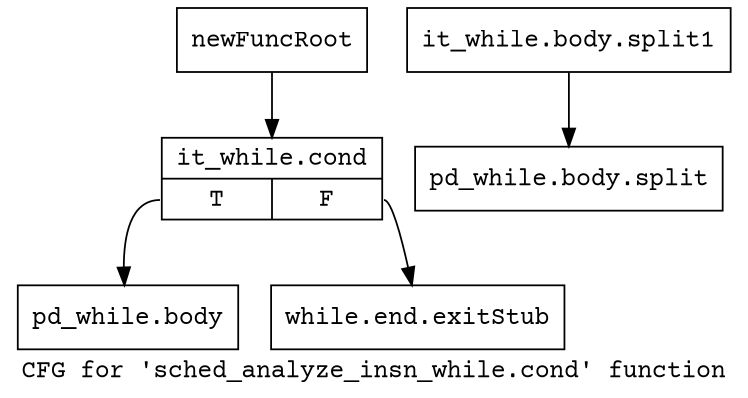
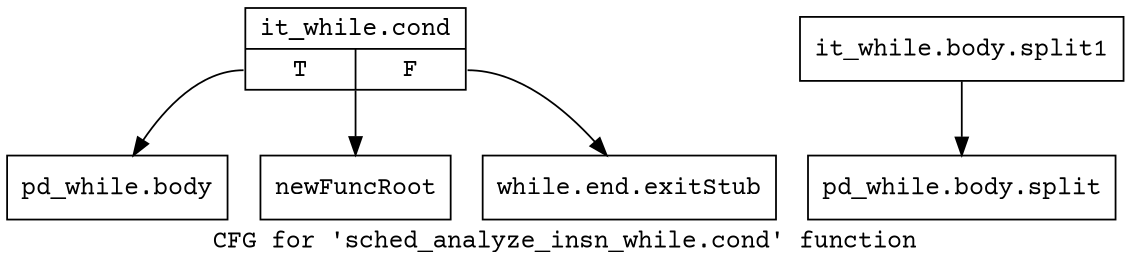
  digraph {
    fontname="Courier Prime"
    label="CFG for 'sched_analyze_insn_while.cond' function"
    node [fontname="Courier Prime" shape=record]
    edge [fontname="Courier Prime"]
    n1 [label="{newFuncRoot}"]
    n2 [label="{it_while.cond|{<s0>T|<s1>F}}"]
    n3 [label="{while.end.exitStub}"]
    n4 [label="{pd_while.body}"]
    n5 [label="{it_while.body.split1}"]
    n6 [label="{pd_while.body.split}"]
-   n1 -> n2
+   n2 -> n1
    n2 -> n3 [tailport=s1]
    n2 -> n4 [tailport=s0]
    n5 -> n6
  }
